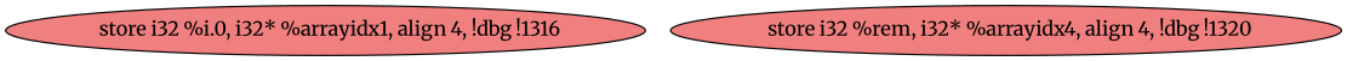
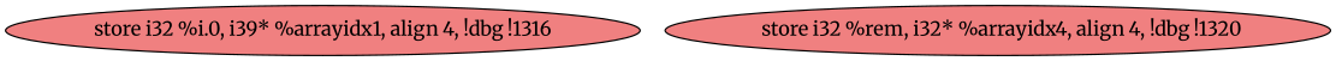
  digraph {
    fontname=Merriweather
    node [fillcolor=lightcoral shape=ellipse style=filled fontname=Merriweather]
-   n1 [label="  store i32 %i.0, i32* %arrayidx1, align 4, !dbg !1316"]
+   n1 [label="store i32 %i.0, i39* %arrayidx1, align 4, !dbg !1316"]
    n2 [label="  store i32 %rem, i32* %arrayidx4, align 4, !dbg !1320"]
  }
